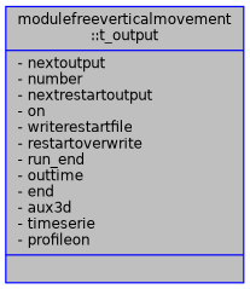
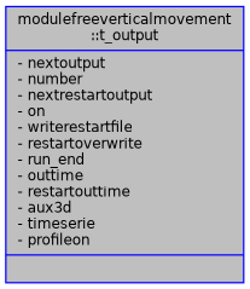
  digraph {
-   n1 [color=blue fillcolor=grey75 fontcolor=black fontname=Helvetica fontsize=10 height=0.2 label="{modulefreeverticalmovement\l::t_output\n|- nextoutput\l- number\l- nextrestartoutput\l- on\l- writerestartfile\l- restartoverwrite\l- run_end\l- outtime\l- end\l- aux3d\l- timeserie\l- profileon\l|}" shape=record style=filled width=0.4]
+   n1 [color=blue fillcolor=grey75 fontcolor=black fontname=Helvetica fontsize=10 height=0.2 label="{modulefreeverticalmovement\l::t_output\n|- nextoutput\l- number\l- nextrestartoutput\l- on\l- writerestartfile\l- restartoverwrite\l- run_end\l- outtime\l- restartouttime\l- aux3d\l- timeserie\l- profileon\l|}" shape=record style=filled width=0.4]
  }
